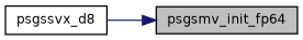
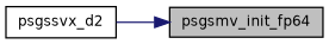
  digraph {
    rankdir=RL
    node [color=black fontname=Helvetica fontsize=10 shape=record style=filled]
    n1 [fillcolor=grey75 fontcolor=black height=0.2 label=psgsmv_init_fp64 width=0.4]
-   n2 [fillcolor=white height=0.2 label=psgssvx_d8 width=0.4]
+   n2 [fillcolor=white height=0.2 label=psgssvx_d2 width=0.4]
    n1 -> n2 [color=midnightblue dir=back fontname=Helvetica fontsize=10 labelfontname=Helvetica labelfontsize=10 style=solid]
  }
